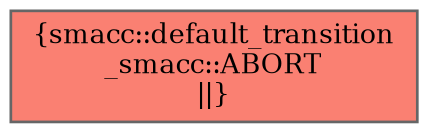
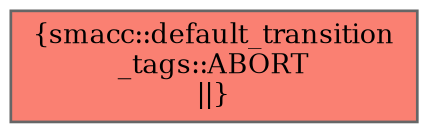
  digraph {
    fontname="DejaVu Serif"
-   n1 [color=gray40 fillcolor=salmon fontcolor=black fontname="DejaVu Serif" fontsize=10 height=0.2 label="{smacc::default_transition\l_smacc::ABORT\n||}" shape=box style=filled width=0.4]
+   n1 [color=gray40 fillcolor=salmon fontcolor=black fontname="DejaVu Serif" fontsize=10 height=0.2 label="{smacc::default_transition\l_tags::ABORT\n||}" shape=box style=filled width=0.4]
  }
